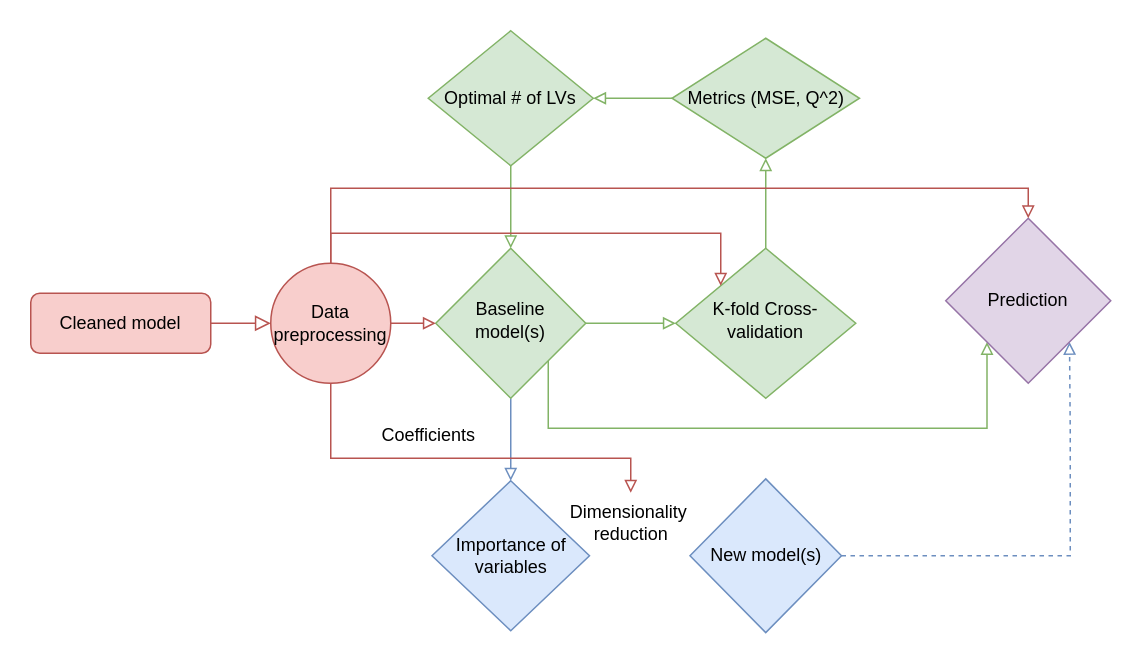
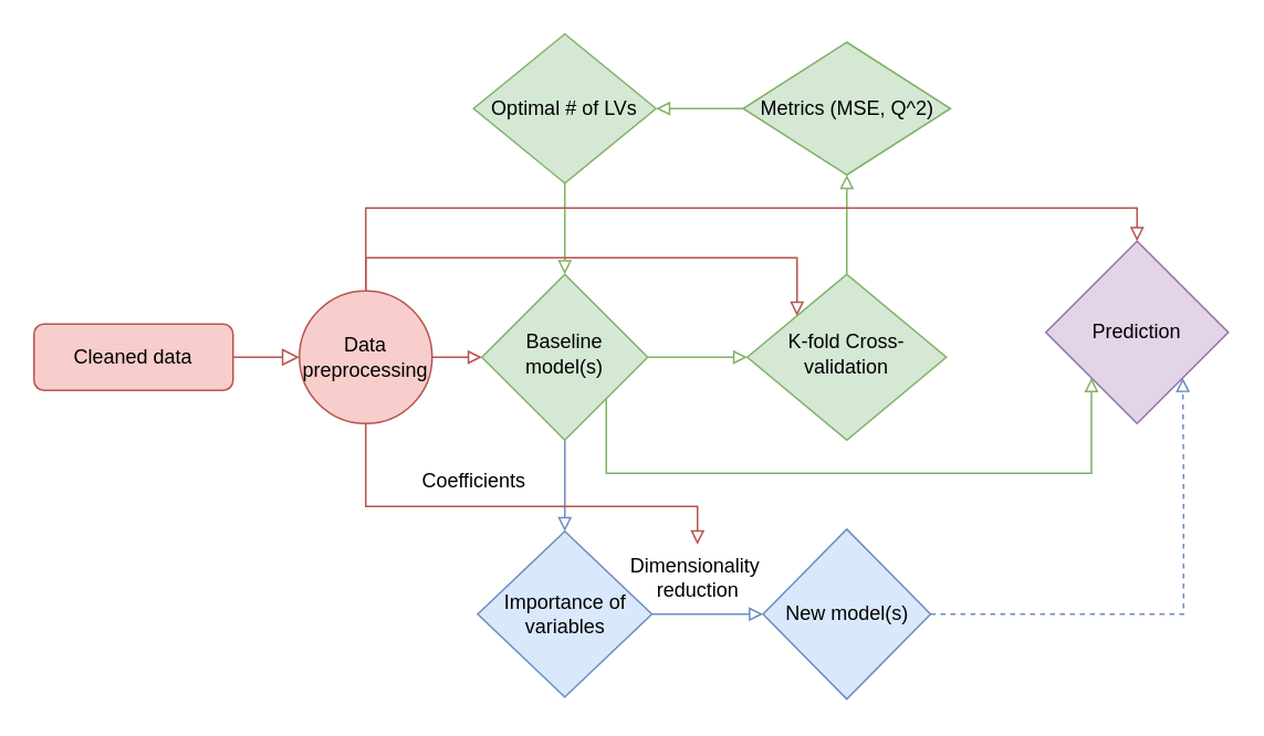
  <mxCell id="0" />
  <mxCell id="1" parent="0" />
  <mxCell id="2" value="" style="rounded=0;html=1;jettySize=auto;orthogonalLoop=1;fontSize=11;endArrow=block;endFill=0;endSize=8;strokeWidth=1;shadow=0;labelBackgroundColor=none;edgeStyle=orthogonalEdgeStyle;entryX=0;entryY=0.5;entryDx=0;entryDy=0;entryPerimeter=0;fillColor=#f8cecc;strokeColor=#b85450;" edge="1" parent="1" source="3" target="25"><mxGeometry relative="1" as="geometry"><mxPoint x="180" y="215" as="targetPoint" /></mxGeometry></mxCell>
- <mxCell id="3" value="Cleaned model" style="rounded=1;whiteSpace=wrap;html=1;fontSize=12;glass=0;strokeWidth=1;shadow=0;fillColor=#f8cecc;strokeColor=#b85450;" vertex="1" parent="1"><mxGeometry x="20" y="195" width="120" height="40" as="geometry" /></mxCell>
+ <mxCell id="3" value="Cleaned data" style="rounded=1;whiteSpace=wrap;html=1;fontSize=12;glass=0;strokeWidth=1;shadow=0;fillColor=#f8cecc;strokeColor=#b85450;" vertex="1" parent="1"><mxGeometry x="20" y="195" width="120" height="40" as="geometry" /></mxCell>
  <mxCell id="4" style="edgeStyle=orthogonalEdgeStyle;rounded=0;orthogonalLoop=1;jettySize=auto;html=1;exitX=1;exitY=0.5;exitDx=0;exitDy=0;endArrow=block;endFill=0;fillColor=#d5e8d4;strokeColor=#82b366;" edge="1" parent="1" source="7" target="9"><mxGeometry relative="1" as="geometry" /></mxCell>
  <mxCell id="5" style="edgeStyle=orthogonalEdgeStyle;rounded=0;orthogonalLoop=1;jettySize=auto;html=1;exitX=0.5;exitY=1;exitDx=0;exitDy=0;entryX=0.5;entryY=0;entryDx=0;entryDy=0;fillColor=#dae8fc;strokeColor=#6c8ebf;endArrow=block;endFill=0;" edge="1" parent="1" source="7" target="15"><mxGeometry relative="1" as="geometry"><mxPoint x="340" y="335" as="targetPoint" /></mxGeometry></mxCell>
  <mxCell id="6" style="edgeStyle=orthogonalEdgeStyle;rounded=0;orthogonalLoop=1;jettySize=auto;html=1;exitX=1;exitY=1;exitDx=0;exitDy=0;entryX=0;entryY=1;entryDx=0;entryDy=0;endArrow=block;endFill=0;fillColor=#d5e8d4;strokeColor=#82b366;" edge="1" parent="1" source="7" target="19"><mxGeometry relative="1" as="geometry"><Array as="points"><mxPoint x="365" y="285" /><mxPoint x="658" y="285" /></Array></mxGeometry></mxCell>
  <mxCell id="7" value="Baseline model(s)" style="rhombus;whiteSpace=wrap;html=1;shadow=0;fontFamily=Helvetica;fontSize=12;align=center;strokeWidth=1;spacing=6;spacingTop=-4;fillColor=#d5e8d4;strokeColor=#82b366;" vertex="1" parent="1"><mxGeometry x="290" y="165" width="100" height="100" as="geometry" /></mxCell>
  <mxCell id="8" style="edgeStyle=orthogonalEdgeStyle;rounded=0;orthogonalLoop=1;jettySize=auto;html=1;exitX=0.5;exitY=0;exitDx=0;exitDy=0;entryX=0.5;entryY=1;entryDx=0;entryDy=0;endArrow=block;endFill=0;fillColor=#d5e8d4;strokeColor=#82b366;" edge="1" parent="1" source="9" target="11"><mxGeometry relative="1" as="geometry" /></mxCell>
  <mxCell id="9" value="K-fold Cross-validation" style="rhombus;whiteSpace=wrap;html=1;shadow=0;fontFamily=Helvetica;fontSize=12;align=center;strokeWidth=1;spacing=6;spacingTop=-4;fillColor=#d5e8d4;strokeColor=#82b366;" vertex="1" parent="1"><mxGeometry x="450" y="165" width="120" height="100" as="geometry" /></mxCell>
  <mxCell id="10" style="edgeStyle=orthogonalEdgeStyle;rounded=0;orthogonalLoop=1;jettySize=auto;html=1;entryX=1;entryY=0.5;entryDx=0;entryDy=0;endArrow=block;endFill=0;fillColor=#d5e8d4;strokeColor=#82b366;" edge="1" parent="1" source="11" target="13"><mxGeometry relative="1" as="geometry"><mxPoint x="370" y="65" as="targetPoint" /></mxGeometry></mxCell>
  <mxCell id="11" value="Metrics (MSE, Q^2)" style="rhombus;whiteSpace=wrap;html=1;fillColor=#d5e8d4;strokeColor=#82b366;" vertex="1" parent="1"><mxGeometry x="447.5" y="25" width="125" height="80" as="geometry" /></mxCell>
  <mxCell id="12" style="edgeStyle=orthogonalEdgeStyle;rounded=0;orthogonalLoop=1;jettySize=auto;html=1;exitX=0.5;exitY=1;exitDx=0;exitDy=0;entryX=0.5;entryY=0;entryDx=0;entryDy=0;endArrow=block;endFill=0;fillColor=#d5e8d4;strokeColor=#82b366;" edge="1" parent="1" source="13" target="7"><mxGeometry relative="1" as="geometry" /></mxCell>
  <mxCell id="13" value="Optimal # of LVs" style="rhombus;whiteSpace=wrap;html=1;fillColor=#d5e8d4;strokeColor=#82b366;" vertex="1" parent="1"><mxGeometry x="285" y="20" width="110" height="90" as="geometry" /></mxCell>
+ <mxCell id="14" style="edgeStyle=orthogonalEdgeStyle;rounded=0;orthogonalLoop=1;jettySize=auto;html=1;exitX=1;exitY=0.5;exitDx=0;exitDy=0;entryX=0;entryY=0.5;entryDx=0;entryDy=0;fillColor=#dae8fc;strokeColor=#6c8ebf;endArrow=block;endFill=0;" edge="1" parent="1" source="15" target="18"><mxGeometry relative="1" as="geometry"><mxPoint x="450" y="370" as="targetPoint" /></mxGeometry></mxCell>
  <mxCell id="15" value="Importance of variables" style="rhombus;whiteSpace=wrap;html=1;fillColor=#dae8fc;strokeColor=#6c8ebf;" vertex="1" parent="1"><mxGeometry x="287.5" y="320" width="105" height="100" as="geometry" /></mxCell>
  <mxCell id="16" value="Coefficients" style="text;html=1;align=center;verticalAlign=middle;resizable=0;points=[];autosize=1;strokeColor=none;fillColor=none;" vertex="1" parent="1"><mxGeometry x="240" y="275" width="90" height="30" as="geometry" /></mxCell>
  <mxCell id="17" style="edgeStyle=orthogonalEdgeStyle;rounded=0;orthogonalLoop=1;jettySize=auto;html=1;exitX=1;exitY=0.5;exitDx=0;exitDy=0;entryX=1;entryY=1;entryDx=0;entryDy=0;fillColor=#dae8fc;strokeColor=#6c8ebf;endArrow=block;endFill=0;dashed=1;" edge="1" parent="1" source="18" target="19"><mxGeometry relative="1" as="geometry"><Array as="points"><mxPoint x="713" y="370" /><mxPoint x="713" y="287" /></Array></mxGeometry></mxCell>
  <mxCell id="18" value="New model(s)" style="rhombus;whiteSpace=wrap;html=1;fillColor=#dae8fc;strokeColor=#6c8ebf;" vertex="1" parent="1"><mxGeometry x="459.5" y="318.75" width="101" height="102.5" as="geometry" /></mxCell>
  <mxCell id="19" value="Prediction" style="rhombus;whiteSpace=wrap;html=1;fillColor=#e1d5e7;strokeColor=#9673a6;" vertex="1" parent="1"><mxGeometry x="630" y="145" width="110" height="110" as="geometry" /></mxCell>
  <mxCell id="20" value="Dimensionality&amp;nbsp;&lt;div&gt;reduction&lt;/div&gt;" style="text;html=1;align=center;verticalAlign=middle;resizable=0;points=[];autosize=1;strokeColor=none;fillColor=none;" vertex="1" parent="1"><mxGeometry x="370" y="328" width="100" height="40" as="geometry" /></mxCell>
  <mxCell id="21" style="edgeStyle=orthogonalEdgeStyle;rounded=0;orthogonalLoop=1;jettySize=auto;html=1;entryX=0;entryY=0.5;entryDx=0;entryDy=0;endArrow=block;endFill=0;fillColor=#f8cecc;strokeColor=#b85450;" edge="1" parent="1" source="25" target="7"><mxGeometry relative="1" as="geometry" /></mxCell>
  <mxCell id="22" style="edgeStyle=orthogonalEdgeStyle;rounded=0;orthogonalLoop=1;jettySize=auto;html=1;exitX=0.5;exitY=0;exitDx=0;exitDy=0;entryX=0;entryY=0;entryDx=0;entryDy=0;endArrow=block;endFill=0;fillColor=#f8cecc;strokeColor=#b85450;" edge="1" parent="1"><mxGeometry relative="1" as="geometry"><mxPoint x="220" y="175" as="sourcePoint" /><mxPoint x="480" y="190" as="targetPoint" /><Array as="points"><mxPoint x="220" y="155" /><mxPoint x="480" y="155" /></Array></mxGeometry></mxCell>
  <mxCell id="23" style="edgeStyle=orthogonalEdgeStyle;rounded=0;orthogonalLoop=1;jettySize=auto;html=1;entryX=0.5;entryY=0;entryDx=0;entryDy=0;fillColor=#f8cecc;strokeColor=#b85450;endArrow=block;endFill=0;" edge="1" parent="1" source="25" target="19"><mxGeometry relative="1" as="geometry"><Array as="points"><mxPoint x="220" y="125" /><mxPoint x="685" y="125" /></Array></mxGeometry></mxCell>
  <mxCell id="24" style="edgeStyle=orthogonalEdgeStyle;rounded=0;orthogonalLoop=1;jettySize=auto;html=1;exitX=0.5;exitY=1;exitDx=0;exitDy=0;fillColor=#f8cecc;strokeColor=#b85450;endArrow=block;endFill=0;" edge="1" parent="1" source="25" target="20"><mxGeometry relative="1" as="geometry"><Array as="points"><mxPoint x="220" y="305" /><mxPoint x="420" y="305" /></Array></mxGeometry></mxCell>
  <mxCell id="25" value="Data preprocessing" style="ellipse;whiteSpace=wrap;html=1;fillColor=#f8cecc;strokeColor=#b85450;" vertex="1" parent="1"><mxGeometry x="180" y="175" width="80" height="80" as="geometry" /></mxCell>
